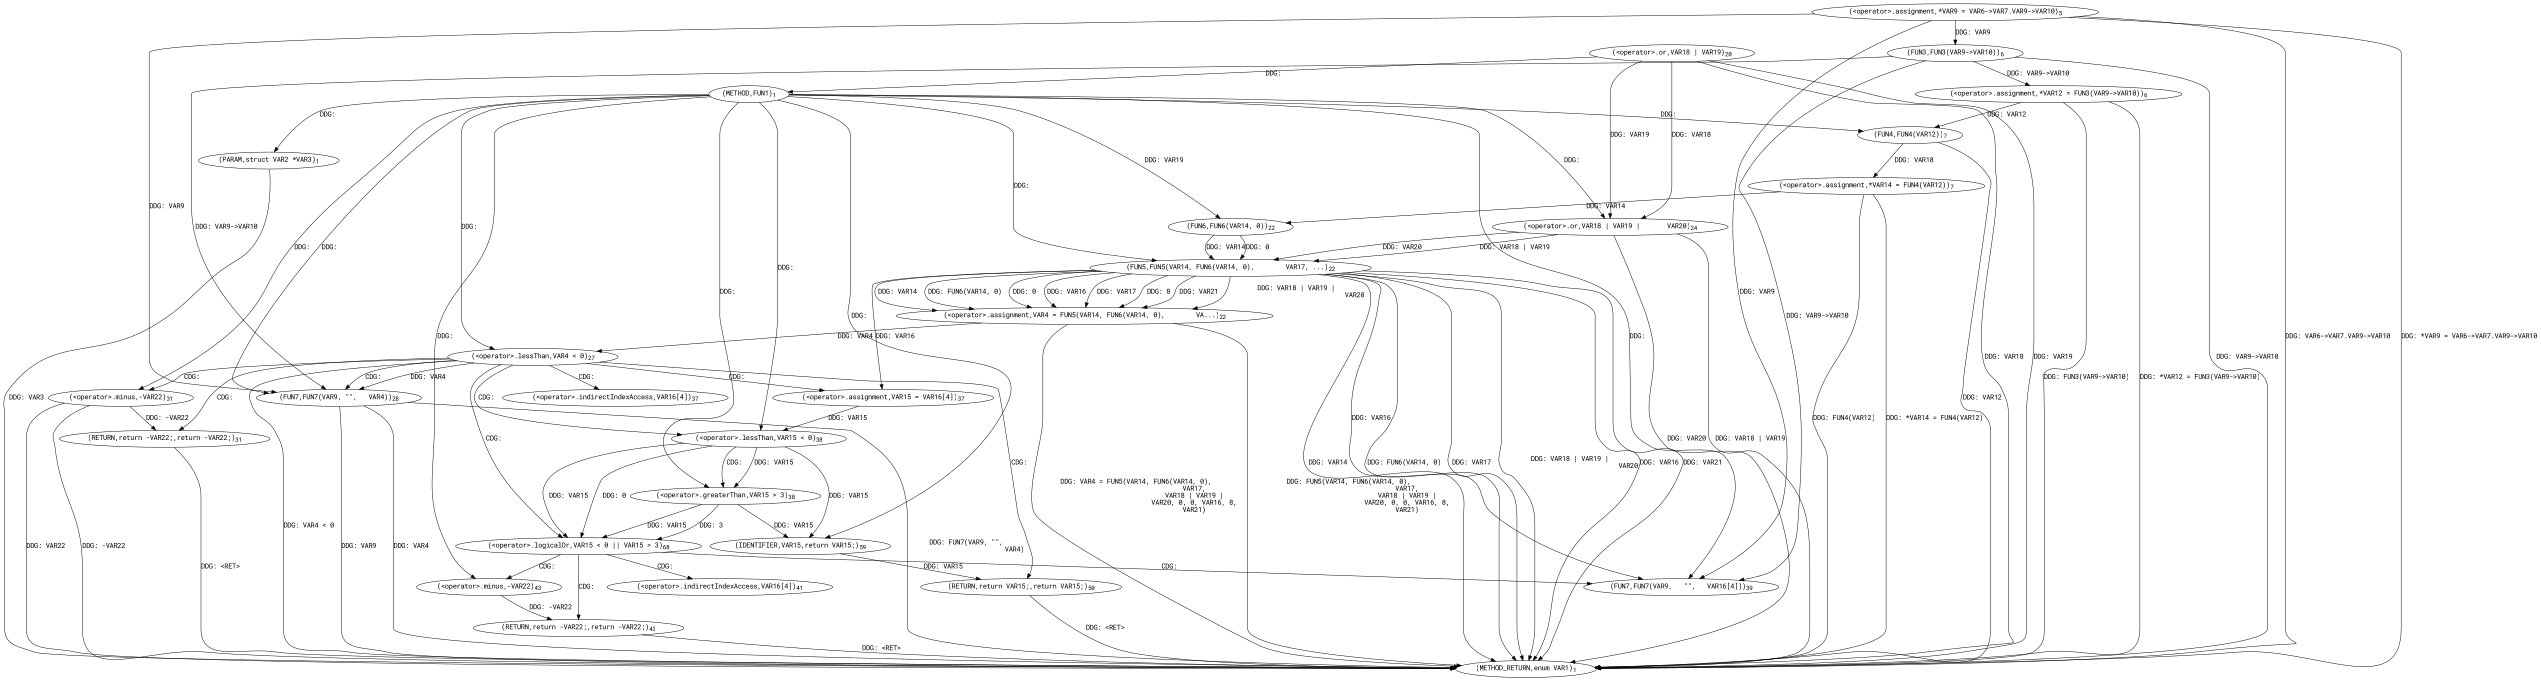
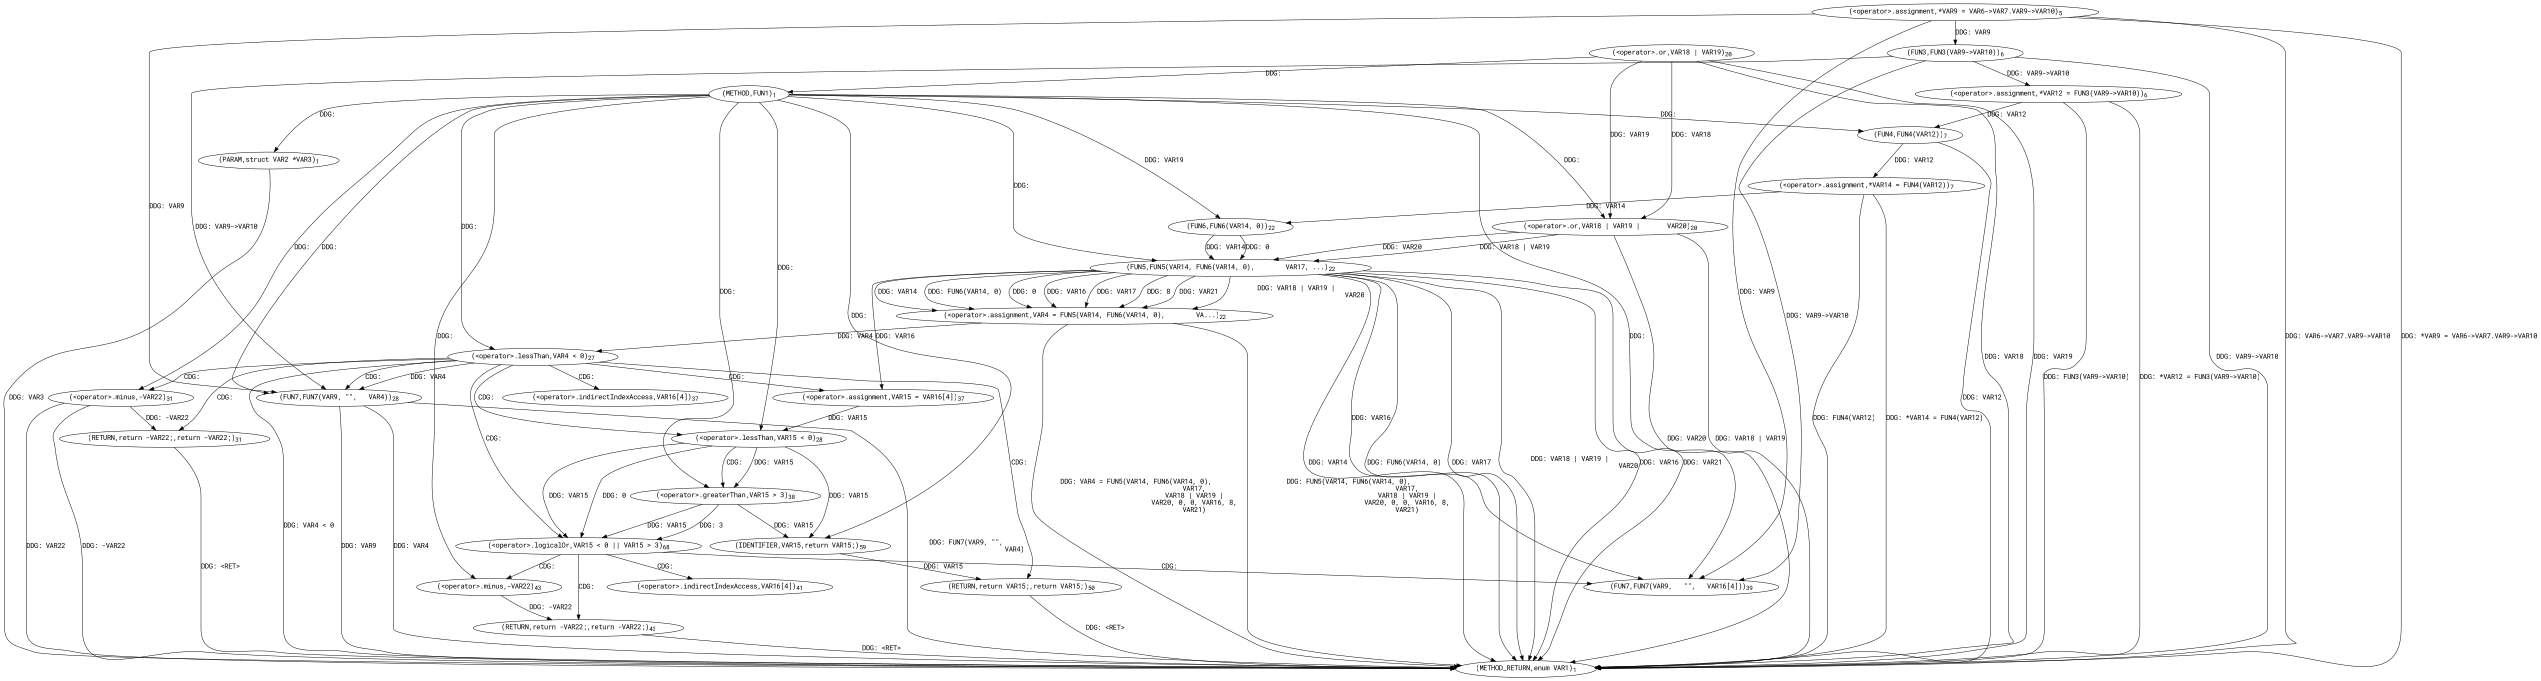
  digraph {
    fontname="Roboto Mono"
    node [fontname="Roboto Mono"]
    edge [fontname="Roboto Mono"]
    n1 [label=<(METHOD,FUN1)<SUB>1</SUB>>]
    n2 [label=<(PARAM,struct VAR2 *VAR3)<SUB>1</SUB>>]
    n3 [label=<(&lt;operator&gt;.lessThan,VAR4 &lt; 0)<SUB>27</SUB>>]
    n4 [label=<(IDENTIFIER,VAR15,return VAR15;)<SUB>59</SUB>>]
    n5 [label=<(FUN4,FUN4(VAR12))<SUB>7</SUB>>]
    n6 [label=<(FUN5,FUN5(VAR14, FUN6(VAR14, 0),  			      VAR17, 		...)<SUB>22</SUB>>]
    n7 [label=<(FUN7,FUN7(VAR9, &quot;&quot;,  			 VAR4))<SUB>28</SUB>>]
    n8 [label=<(FUN7,FUN7(VAR9,  			 &quot;&quot;,  			 VAR16[4]))<SUB>39</SUB>>]
    n9 [label=<(FUN6,FUN6(VAR14, 0))<SUB>22</SUB>>]
-   n10 [label=<(&lt;operator&gt;.or,VAR18 | VAR19 | 			      VAR20)<SUB>24</SUB>>]
+   n10 [label=<(&lt;operator&gt;.or,VAR18 | VAR19 | 			      VAR20)<SUB>20</SUB>>]
    n11 [label=<(&lt;operator&gt;.minus,-VAR22)<SUB>31</SUB>>]
-   n12 [label=<(&lt;operator&gt;.lessThan,VAR15 &lt; 0)<SUB>38</SUB>>]
+   n12 [label=<(&lt;operator&gt;.lessThan,VAR15 &lt; 0)<SUB>28</SUB>>]
    n13 [label=<(&lt;operator&gt;.greaterThan,VAR15 &gt; 3)<SUB>38</SUB>>]
    n14 [label=<(&lt;operator&gt;.minus,-VAR22)<SUB>43</SUB>>]
    n15 [label=<(METHOD_RETURN,enum VAR1)<SUB>1</SUB>>]
    n16 [label=<(&lt;operator&gt;.assignment,VAR15 = VAR16[4])<SUB>37</SUB>>]
    n17 [label=<(RETURN,return VAR15;,return VAR15;)<SUB>50</SUB>>]
    n18 [label=<(&lt;operator&gt;.logicalOr,VAR15 &lt; 0 || VAR15 &gt; 3)<SUB>68</SUB>>]
    n19 [label=<(RETURN,return -VAR22;,return -VAR22;)<SUB>31</SUB>>]
    n20 [label=<(&lt;operator&gt;.indirectIndexAccess,VAR16[4])<SUB>37</SUB>>]
    n21 [label=<(&lt;operator&gt;.assignment,*VAR14 = FUN4(VAR12))<SUB>7</SUB>>]
    n22 [label=<(&lt;operator&gt;.assignment,VAR4 = FUN5(VAR14, FUN6(VAR14, 0),  			      VA...)<SUB>22</SUB>>]
    n23 [label=<(RETURN,return -VAR22;,return -VAR22;)<SUB>43</SUB>>]
    n24 [label=<(&lt;operator&gt;.or,VAR18 | VAR19)<SUB>20</SUB>>]
    n25 [label=<(&lt;operator&gt;.assignment,*VAR9 = VAR6-&gt;VAR7.VAR9-&gt;VAR10)<SUB>5</SUB>>]
    n26 [label=<(FUN3,FUN3(VAR9-&gt;VAR10))<SUB>6</SUB>>]
    n27 [label=<(&lt;operator&gt;.assignment,*VAR12 = FUN3(VAR9-&gt;VAR10))<SUB>6</SUB>>]
    n28 [label=<(&lt;operator&gt;.indirectIndexAccess,VAR16[4])<SUB>41</SUB>>]
    n1 -> n2 [label="DDG: "]
    n1 -> n3 [label="DDG: "]
    n1 -> n4 [label="DDG: "]
    n1 -> n5 [label="DDG: "]
    n1 -> n6 [label="DDG: "]
    n1 -> n7 [label="DDG: "]
    n1 -> n8 [label="DDG: "]
    n1 -> n9 [label="DDG: VAR19"]
    n1 -> n10 [label="DDG: "]
    n1 -> n11 [label="DDG: "]
    n1 -> n12 [label="DDG: "]
    n1 -> n13 [label="DDG: "]
    n1 -> n14 [label="DDG: "]
    n2 -> n15 [label="DDG: VAR3"]
    n3 -> n7 [label="DDG: VAR4"]
    n3 -> n7 [label="CDG: "]
    n3 -> n11 [label="CDG: "]
    n3 -> n12 [label="CDG: "]
    n3 -> n15 [label="DDG: VAR4 &lt; 0"]
    n3 -> n16 [label="CDG: "]
    n3 -> n17 [label="CDG: "]
    n3 -> n18 [label="CDG: "]
    n3 -> n19 [label="CDG: "]
    n3 -> n20 [label="CDG: "]
    n4 -> n17 [label="DDG: VAR15"]
    n5 -> n15 [label="DDG: VAR12"]
-   n5 -> n21 [label="DDG: VAR18"]
+   n5 -> n21 [label="DDG: VAR12"]
    n6 -> n8 [label="DDG: VAR16"]
    n6 -> n15 [label="DDG: VAR14"]
    n6 -> n15 [label="DDG: FUN6(VAR14, 0)"]
    n6 -> n15 [label="DDG: VAR17"]
    n6 -> n15 [label="DDG: VAR18 | VAR19 |\n			      VAR20"]
    n6 -> n15 [label="DDG: VAR16"]
    n6 -> n15 [label="DDG: VAR21"]
    n6 -> n16 [label="DDG: VAR16"]
    n6 -> n22 [label="DDG: VAR18 | VAR19 |\n			      VAR20"]
    n6 -> n22 [label="DDG: VAR14"]
    n6 -> n22 [label="DDG: FUN6(VAR14, 0)"]
    n6 -> n22 [label="DDG: 0"]
    n6 -> n22 [label="DDG: VAR16"]
    n6 -> n22 [label="DDG: VAR17"]
    n6 -> n22 [label="DDG: 8"]
    n6 -> n22 [label="DDG: VAR21"]
    n7 -> n15 [label="DDG: VAR9"]
    n7 -> n15 [label="DDG: VAR4"]
    n7 -> n15 [label="DDG: FUN7(VAR9, &quot;&quot;,\n 			 VAR4)"]
    n9 -> n6 [label="DDG: VAR14"]
    n9 -> n6 [label="DDG: 0"]
    n10 -> n6 [label="DDG: VAR18 | VAR19"]
    n10 -> n6 [label="DDG: VAR20"]
    n10 -> n15 [label="DDG: VAR18 | VAR19"]
    n10 -> n15 [label="DDG: VAR20"]
    n11 -> n15 [label="DDG: VAR22"]
    n11 -> n15 [label="DDG: -VAR22"]
    n11 -> n19 [label="DDG: -VAR22"]
    n12 -> n4 [label="DDG: VAR15"]
    n12 -> n13 [label="DDG: VAR15"]
    n12 -> n13 [label="CDG: "]
    n12 -> n18 [label="DDG: VAR15"]
    n12 -> n18 [label="DDG: 0"]
    n13 -> n4 [label="DDG: VAR15"]
    n13 -> n18 [label="DDG: VAR15"]
    n13 -> n18 [label="DDG: 3"]
    n14 -> n23 [label="DDG: -VAR22"]
    n16 -> n12 [label="DDG: VAR15"]
    n17 -> n15 [label="DDG: &lt;RET&gt;"]
    n18 -> n8 [label="CDG: "]
    n18 -> n14 [label="CDG: "]
    n18 -> n23 [label="CDG: "]
    n18 -> n28 [label="CDG: "]
    n19 -> n15 [label="DDG: &lt;RET&gt;"]
    n21 -> n9 [label="DDG: VAR14"]
    n21 -> n15 [label="DDG: FUN4(VAR12)"]
    n21 -> n15 [label="DDG: *VAR14 = FUN4(VAR12)"]
    n22 -> n3 [label="DDG: VAR4"]
    n22 -> n15 [label="DDG: FUN5(VAR14, FUN6(VAR14, 0),\n 			      VAR17,\n			      VAR18 | VAR19 |\n			      VAR20, 0, 0, VAR16, 8,\n			      VAR21)"]
    n22 -> n15 [label="DDG: VAR4 = FUN5(VAR14, FUN6(VAR14, 0),\n 			      VAR17,\n			      VAR18 | VAR19 |\n			      VAR20, 0, 0, VAR16, 8,\n			      VAR21)"]
    n23 -> n15 [label="DDG: &lt;RET&gt;"]
    n24 -> n1 [label="DDG: "]
    n24 -> n10 [label="DDG: VAR18"]
    n24 -> n10 [label="DDG: VAR19"]
    n24 -> n15 [label="DDG: VAR18"]
    n24 -> n15 [label="DDG: VAR19"]
    n25 -> n7 [label="DDG: VAR9"]
    n25 -> n8 [label="DDG: VAR9"]
    n25 -> n15 [label="DDG: VAR6-&gt;VAR7.VAR9-&gt;VAR10"]
    n25 -> n15 [label="DDG: *VAR9 = VAR6-&gt;VAR7.VAR9-&gt;VAR10"]
    n25 -> n26 [label="DDG: VAR9"]
    n26 -> n7 [label="DDG: VAR9-&gt;VAR10"]
    n26 -> n8 [label="DDG: VAR9-&gt;VAR10"]
    n26 -> n15 [label="DDG: VAR9-&gt;VAR10"]
    n26 -> n27 [label="DDG: VAR9-&gt;VAR10"]
    n27 -> n5 [label="DDG: VAR12"]
    n27 -> n15 [label="DDG: FUN3(VAR9-&gt;VAR10)"]
    n27 -> n15 [label="DDG: *VAR12 = FUN3(VAR9-&gt;VAR10)"]
  }
